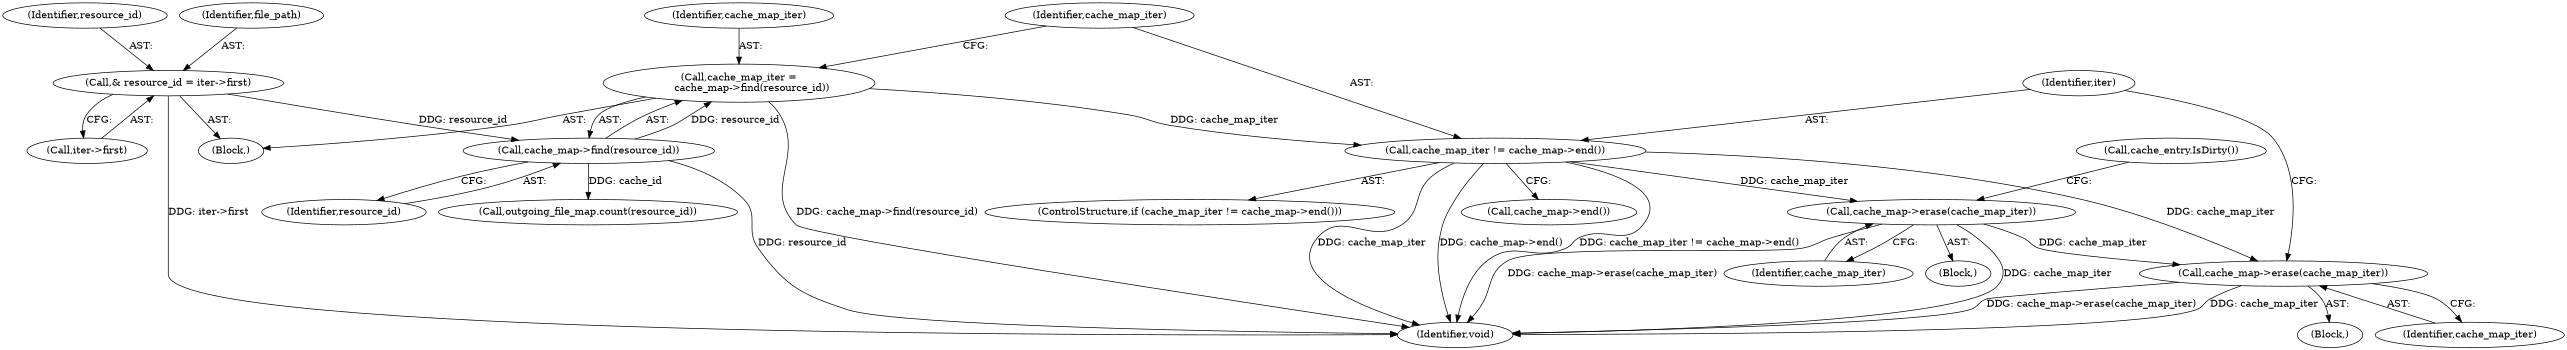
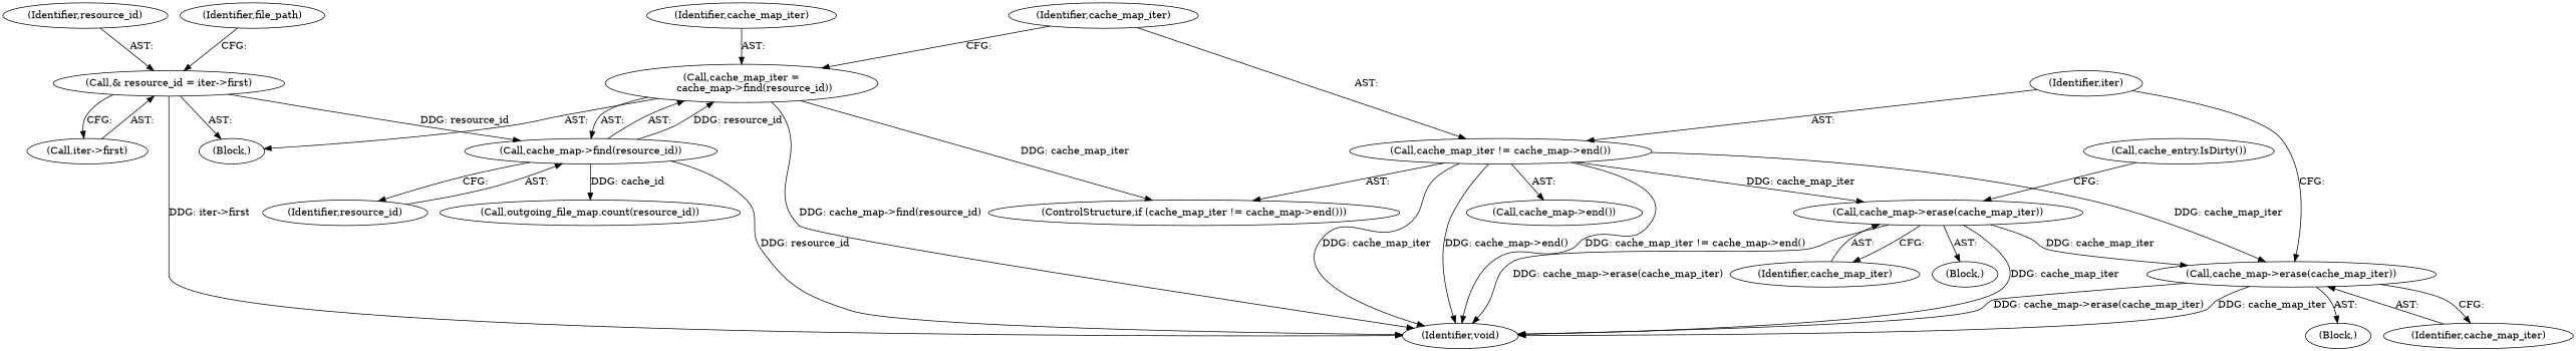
  digraph {
    n1 [label="(Call,cache_map->erase(cache_map_iter))"]
    n2 [label="(Call,cache_map->erase(cache_map_iter))"]
    n3 [label="(Identifier,void)"]
    n4 [label="(Identifier,cache_map_iter)"]
    n5 [label="(Block,)"]
    n6 [label="(Block,)"]
    n7 [label="(Identifier,cache_map_iter)"]
    n8 [label="(Call,cache_map_iter != cache_map->end())"]
    n9 [label="(Call,cache_map->end())"]
    n10 [label="(ControlStructure,if (cache_map_iter != cache_map->end()))"]
    n11 [label="(Call,cache_map_iter =\n        cache_map->find(resource_id))"]
    n12 [label="(Call,cache_map->find(resource_id))"]
    n13 [label="(Block,)"]
    n14 [label="(Identifier,resource_id)"]
    n15 [label="(Call,outgoing_file_map.count(resource_id))"]
    n16 [label="(Call,& resource_id = iter->first)"]
    n17 [label="(Call,iter->first)"]
    n18 [label="(Identifier,file_path)"]
    n19 [label="(Identifier,cache_map_iter)"]
    n20 [label="(Call,cache_entry.IsDirty())"]
    n21 [label="(Identifier,resource_id)"]
    n22 [label="(Identifier,iter)"]
    n23 [label="(Identifier,cache_map_iter)"]
    n1 -> n2 [label="DDG: cache_map_iter"]
    n1 -> n3 [label="DDG: cache_map_iter"]
    n1 -> n3 [label="DDG: cache_map->erase(cache_map_iter)"]
    n1 -> n4 [label="CFG: "]
    n1 -> n5 [label="AST: "]
    n2 -> n3 [label="DDG: cache_map->erase(cache_map_iter)"]
    n2 -> n3 [label="DDG: cache_map_iter"]
    n2 -> n6 [label="AST: "]
    n2 -> n7 [label="CFG: "]
    n4 -> n1 [label="AST: "]
    n7 -> n2 [label="AST: "]
    n8 -> n1 [label="DDG: cache_map_iter"]
    n8 -> n2 [label="DDG: cache_map_iter"]
    n8 -> n3 [label="DDG: cache_map_iter != cache_map->end()"]
    n8 -> n3 [label="DDG: cache_map_iter"]
    n8 -> n3 [label="DDG: cache_map->end()"]
-   n8 -> n9 [label="CFG: "]
+   n8 -> n9 [label="AST: "]
    n8 -> n10 [label="AST: "]
    n11 -> n3 [label="DDG: cache_map->find(resource_id)"]
-   n11 -> n8 [label="DDG: cache_map_iter"]
+   n11 -> n10 [label="DDG: cache_map_iter"]
    n11 -> n12 [label="AST: "]
    n11 -> n13 [label="AST: "]
    n12 -> n3 [label="DDG: resource_id"]
    n12 -> n11 [label="AST: "]
    n12 -> n11 [label="DDG: resource_id"]
    n12 -> n14 [label="CFG: "]
    n12 -> n15 [label="DDG: cache_id"]
    n14 -> n12 [label="AST: "]
    n16 -> n3 [label="DDG: iter->first"]
    n16 -> n12 [label="DDG: resource_id"]
    n16 -> n13 [label="AST: "]
    n16 -> n17 [label="CFG: "]
    n17 -> n16 [label="AST: "]
-   n18 -> n16 [label="AST: "]
+   n18 -> n16 [label="CFG: "]
    n19 -> n8 [label="AST: "]
    n19 -> n11 [label="CFG: "]
    n20 -> n1 [label="CFG: "]
    n21 -> n16 [label="AST: "]
    n22 -> n2 [label="CFG: "]
    n22 -> n8 [label="AST: "]
    n23 -> n11 [label="AST: "]
  }
